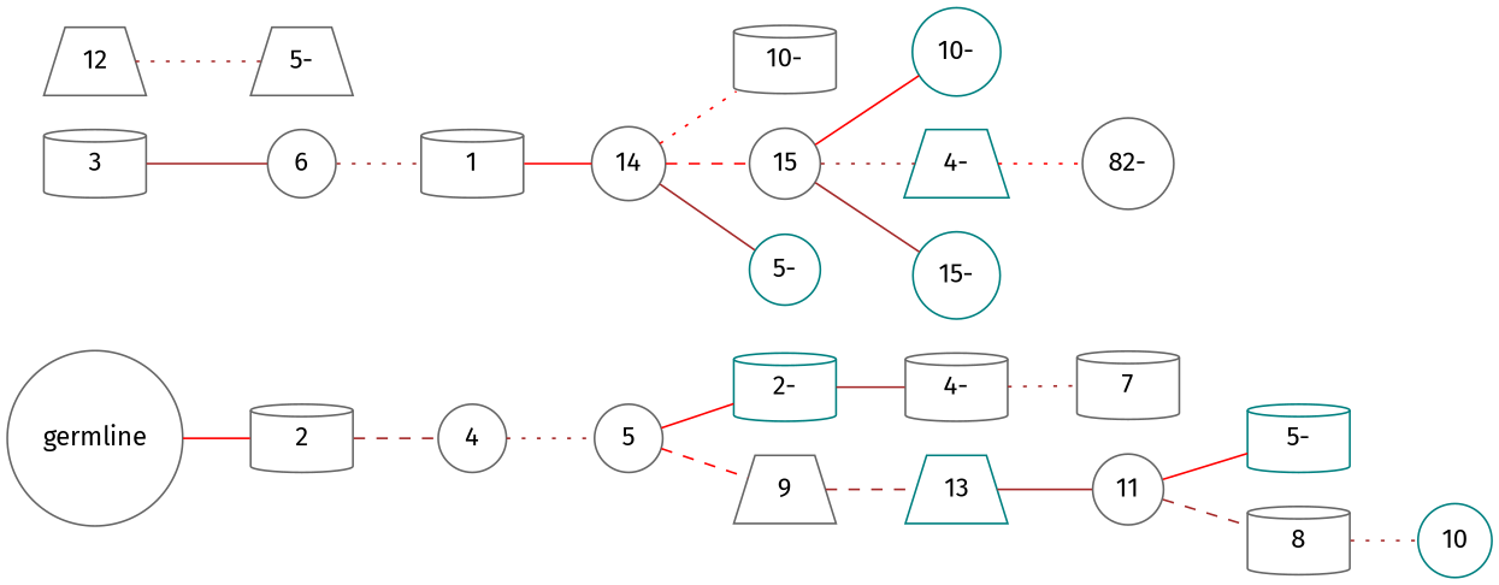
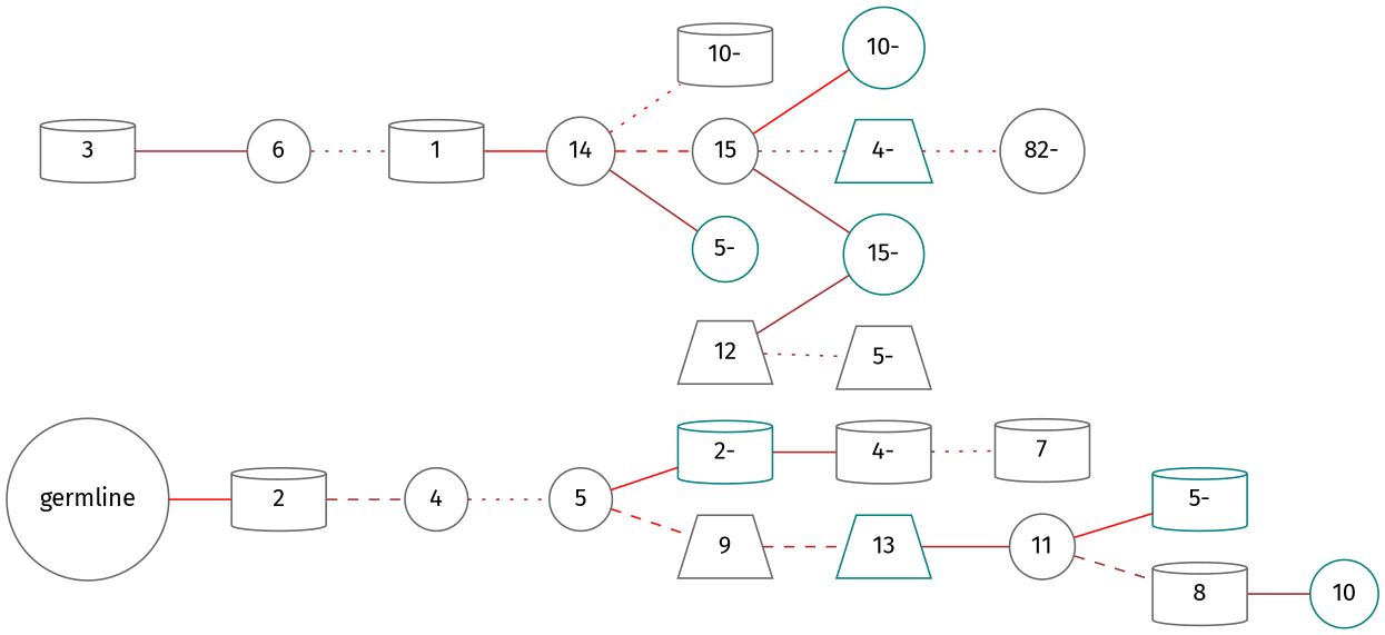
  graph {
    fontname="Fira Sans"
    rankdir=LR
    node [color=gray40 fontname="Fira Sans" shape=circle]
    edge [color=brown fontname="Fira Sans" style=solid]
    n1 [label=germline]
    n2 [label=2 shape=cylinder]
    n3 [label=4]
    n4 [label=5]
    n5 [color=teal label="2-" shape=cylinder]
    n6 [label=9 shape=trapezium]
    n7 [label="4-" shape=cylinder]
    n8 [color=teal label=13 shape=trapezium]
    n9 [label=7 shape=cylinder]
    n10 [label=11]
    n11 [color=teal label="5-" shape=cylinder]
    n12 [label=8 shape=cylinder]
    n13 [color=teal label=10]
    n14 [label=3 shape=cylinder]
    n15 [label=6]
    n16 [label=1 shape=cylinder]
    n17 [label=14]
    n18 [label="10-" shape=cylinder]
    n19 [label=15]
    n20 [color=teal label="5-"]
    n21 [color=teal label="10-"]
    n22 [color=teal label="4-" shape=trapezium]
    n23 [color=teal label="15-"]
    n24 [label=12 shape=trapezium]
    n25 [label="5-" shape=trapezium]
    n26 [label="82-"]
    n1 -- n2 [color=red]
    n2 -- n3 [style=dashed]
    n3 -- n4 [style=dotted]
    n4 -- n5 [color=red]
    n4 -- n6 [color=red style=dashed]
    n5 -- n7
    n6 -- n8 [style=dashed]
    n7 -- n9 [style=dotted]
    n8 -- n10
    n10 -- n11 [color=red]
    n10 -- n12 [style=dashed]
-   n12 -- n13 [style=dotted]
+   n12 -- n13
    n14 -- n15
    n15 -- n16 [style=dotted]
    n16 -- n17 [color=red]
    n17 -- n18 [color=red style=dotted]
    n17 -- n19 [color=red style=dashed]
    n17 -- n20
    n19 -- n21 [color=red]
    n19 -- n22 [style=dotted]
    n19 -- n23
    n22 -- n26 [color=red style=dotted]
+   n24 -- n23
    n24 -- n25 [style=dotted]
  }
